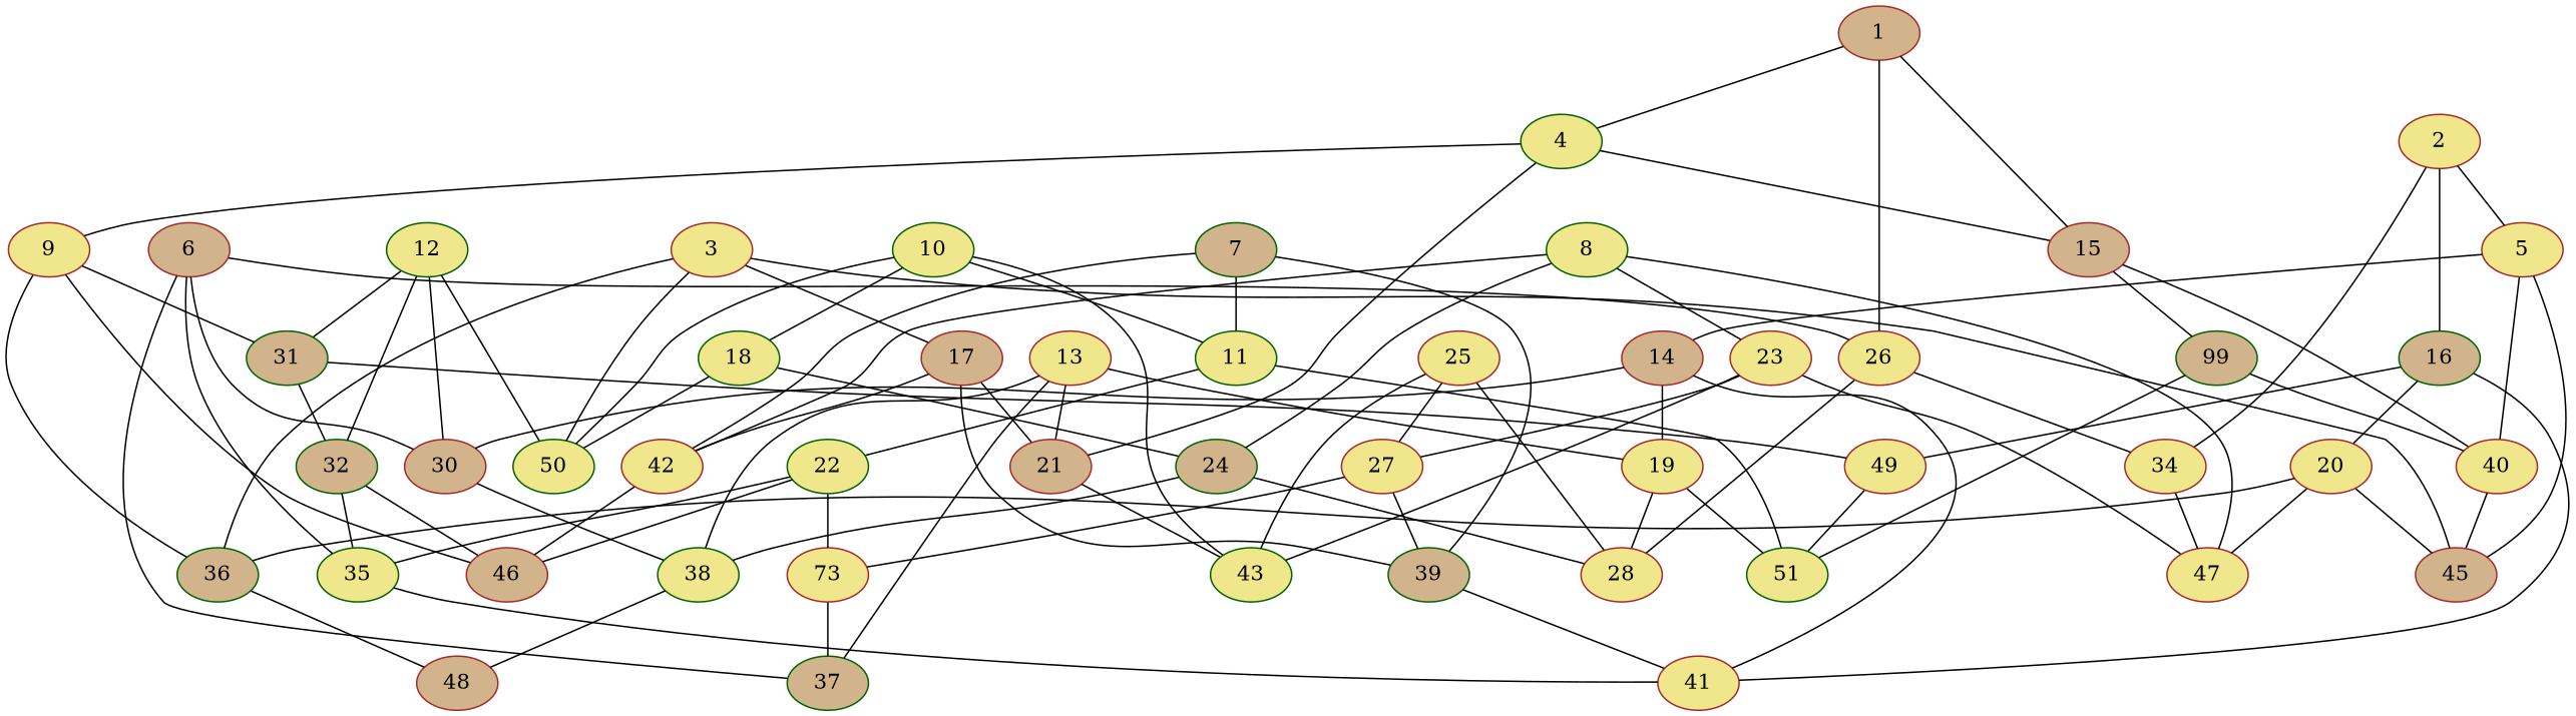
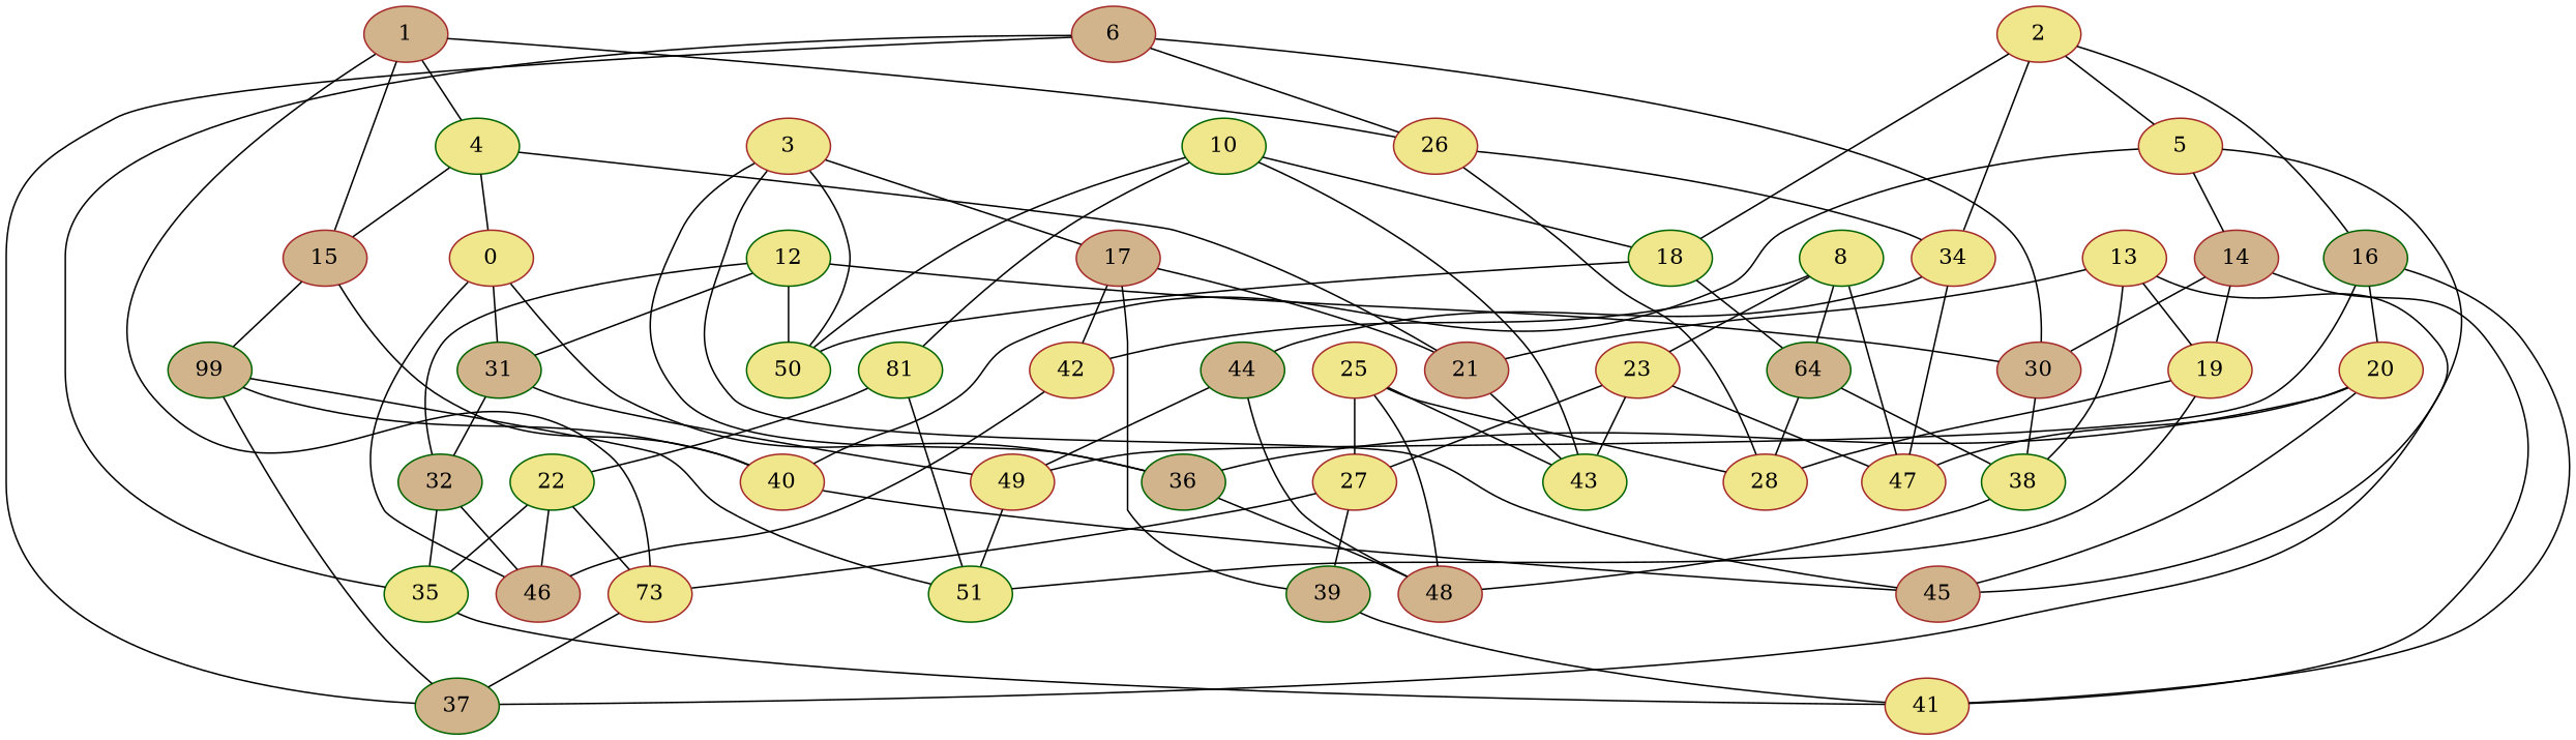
  graph {
    node [color=brown fillcolor=khaki style=filled]
    1 [fillcolor=tan]
    4 [color=darkgreen]
    15 [fillcolor=tan]
    26
    n5 [label=73]
-   9
+   9 [label=0]
    21 [fillcolor=tan]
    40
    n9 [color=darkgreen fillcolor=tan label=99]
    34
    28
    37 [color=darkgreen fillcolor=tan]
    2
    5
    16 [color=darkgreen fillcolor=tan]
    18 [color=darkgreen]
    45 [fillcolor=tan]
    14 [fillcolor=tan]
    41
    20
    49
    50 [color=darkgreen]
-   24 [color=darkgreen fillcolor=tan]
+   24 [color=darkgreen fillcolor=tan label=64]
+   44 [color=darkgreen fillcolor=tan]
    47
    17 [fillcolor=tan]
    3
    36 [color=darkgreen fillcolor=tan]
    39 [color=darkgreen fillcolor=tan]
    42
    48 [fillcolor=tan]
    31 [color=darkgreen fillcolor=tan]
    46 [fillcolor=tan]
    43 [color=darkgreen]
    30 [fillcolor=tan]
    19
    6 [fillcolor=tan]
    35 [color=darkgreen]
    38 [color=darkgreen]
-   7 [color=darkgreen fillcolor=tan]
-   11 [color=darkgreen]
+   11 [color=darkgreen label=81]
    22 [color=darkgreen]
    51 [color=darkgreen]
    8 [color=darkgreen]
    23
    27
    32 [color=darkgreen fillcolor=tan]
    10 [color=darkgreen]
    12 [color=darkgreen]
    13
    25
    1 -- 4
    1 -- 15
    1 -- 26
+   1 -- n5
    4 -- 15
    4 -- 9
    4 -- 21
    15 -- 40
    15 -- n9
    26 -- 34
    26 -- 28
    n5 -- 37
    9 -- 36
    9 -- 31
    9 -- 46
    21 -- 43
    40 -- 45
    n9 -- 40
+   n9 -- 37
    n9 -- 51
+   34 -- 44
    34 -- 47
    2 -- 34
    2 -- 5
    2 -- 16
+   2 -- 18
    5 -- 40
    5 -- 45
    5 -- 14
    16 -- 41
    16 -- 20
    16 -- 49
    18 -- 50
    18 -- 24
    14 -- 41
    14 -- 30
    14 -- 19
    20 -- 45
    20 -- 47
    20 -- 36
    49 -- 51
    24 -- 28
    24 -- 38
+   44 -- 49
+   44 -- 48
    17 -- 21
    17 -- 39
    17 -- 42
    3 -- 45
    3 -- 50
    3 -- 17
    3 -- 36
    36 -- 48
    39 -- 41
    42 -- 46
    31 -- 49
    31 -- 32
    30 -- 38
    19 -- 28
    19 -- 51
    6 -- 26
    6 -- 37
    6 -- 30
    6 -- 35
    35 -- 41
    38 -- 48
-   7 -- 39
-   7 -- 42
-   7 -- 11
    11 -- 22
    11 -- 51
    22 -- n5
    22 -- 46
    22 -- 35
    8 -- 24
    8 -- 47
    8 -- 42
    8 -- 23
    23 -- 47
    23 -- 43
    23 -- 27
    27 -- n5
    27 -- 39
    32 -- 46
    32 -- 35
    10 -- 18
    10 -- 50
    10 -- 43
    10 -- 11
    12 -- 50
    12 -- 31
    12 -- 30
    12 -- 32
    13 -- 21
    13 -- 37
    13 -- 19
    13 -- 38
    25 -- 28
+   25 -- 48
    25 -- 43
    25 -- 27
  }
